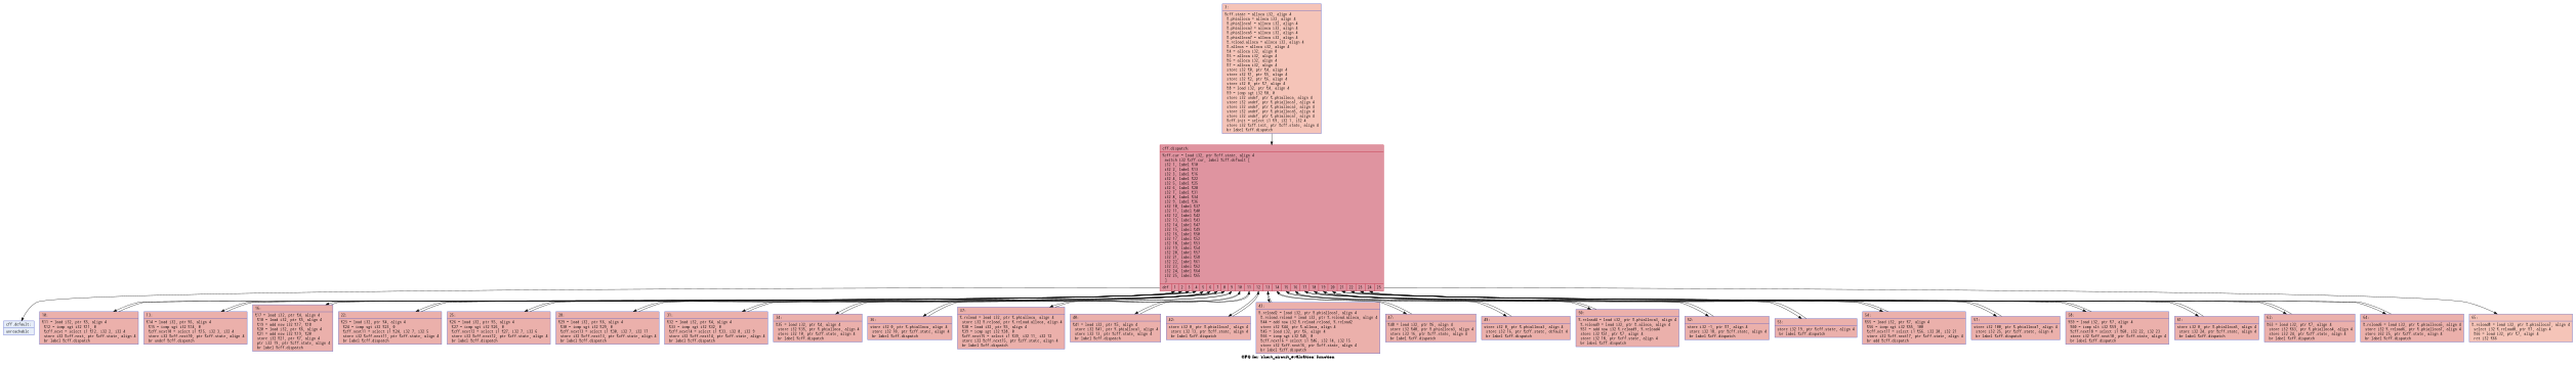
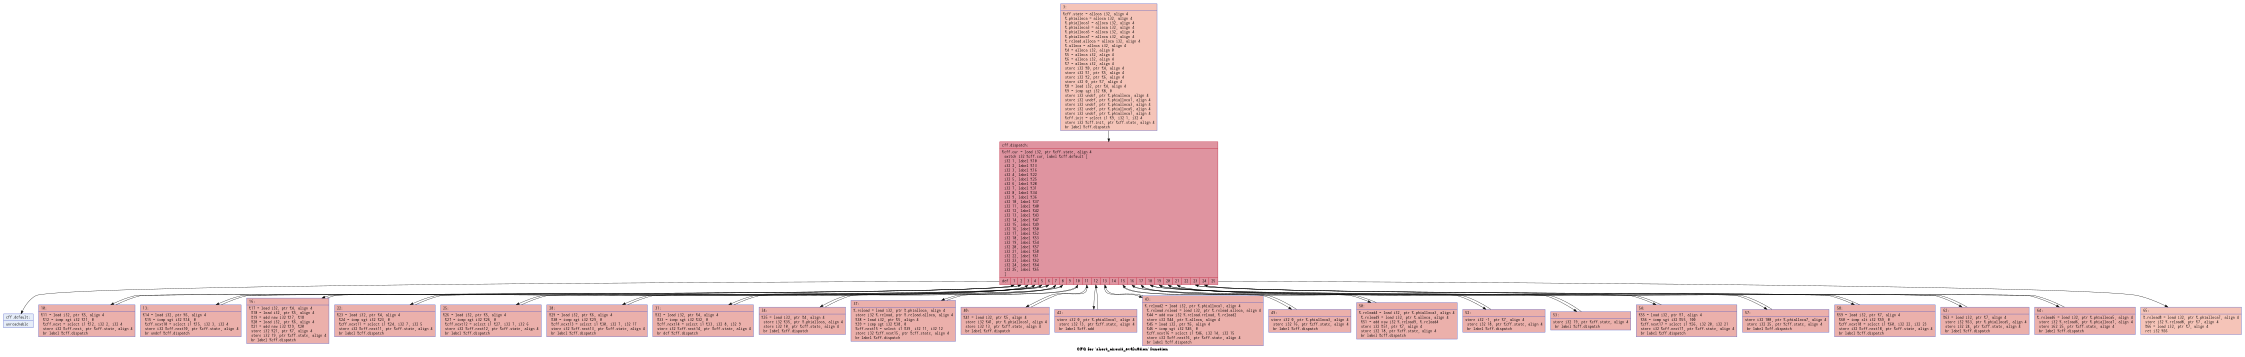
  digraph {
    label="CFG for 'short_circuit_evaluation' function"
    node [color="#3d50c3ff" fillcolor="#d24b4070" fontname=Courier shape=record style=filled]
    n1 [fillcolor="#e97a5f70" label="{3:\l|  %cff.state = alloca i32, align 4\l  %.phialloca = alloca i32, align 4\l  %.phialloca1 = alloca i32, align 4\l  %.phialloca3 = alloca i32, align 4\l  %.phialloca5 = alloca i32, align 4\l  %.phialloca7 = alloca i32, align 4\l  %.reload.alloca = alloca i32, align 4\l  %.alloca = alloca i32, align 4\l  %4 = alloca i32, align 0\l  %5 = alloca i32, align 4\l  %6 = alloca i32, align 4\l  %7 = alloca i32, align 4\l  store i32 %0, ptr %4, align 4\l  store i32 %1, ptr %5, align 4\l  store i32 %2, ptr %6, align 4\l  store i32 0, ptr %7, align 4\l  %8 = load i32, ptr %4, align 4\l  %9 = icmp sgt i32 %8, 0\l  store i32 undef, ptr %.phialloca, align 4\l  store i32 undef, ptr %.phialloca1, align 4\l  store i32 undef, ptr %.phialloca3, align 4\l  store i32 undef, ptr %.phialloca5, align 4\l  store i32 undef, ptr %.phialloca7, align 4\l  %cff.init = select i1 %9, i32 1, i32 4\l  store i32 %cff.init, ptr %cff.state, align 4\l  br label %cff.dispatch\l}"]
    n2 [color="#b70d28ff" fillcolor="#b70d2870" label="{cff.dispatch:\l|  %cff.cur = load i32, ptr %cff.state, align 4\l  switch i32 %cff.cur, label %cff.default [\l    i32 1, label %10\l    i32 2, label %13\l    i32 3, label %16\l    i32 4, label %22\l    i32 5, label %25\l    i32 6, label %28\l    i32 7, label %31\l    i32 8, label %34\l    i32 9, label %36\l    i32 10, label %37\l    i32 11, label %40\l    i32 12, label %42\l    i32 13, label %43\l    i32 14, label %47\l    i32 15, label %49\l    i32 16, label %50\l    i32 17, label %52\l    i32 18, label %53\l    i32 19, label %54\l    i32 20, label %57\l    i32 21, label %58\l    i32 22, label %61\l    i32 23, label %62\l    i32 24, label %64\l    i32 25, label %65\l  ]\l|{<s0>def|<s1>1|<s2>2|<s3>3|<s4>4|<s5>5|<s6>6|<s7>7|<s8>8|<s9>9|<s10>10|<s11>11|<s12>12|<s13>13|<s14>14|<s15>15|<s16>16|<s17>17|<s18>18|<s19>19|<s20>20|<s21>21|<s22>22|<s23>23|<s24>24|<s25>25}}"]
    n3 [label="{10:\l|  %11 = load i32, ptr %5, align 4\l  %12 = icmp sgt i32 %11, 0\l  %cff.next = select i1 %12, i32 2, i32 4\l  store i32 %cff.next, ptr %cff.state, align 4\l  br label %cff.dispatch\l}"]
    n4 [label="{13:\l|  %14 = load i32, ptr %6, align 4\l  %15 = icmp sgt i32 %14, 0\l  %cff.next10 = select i1 %15, i32 3, i32 4\l  store i32 %cff.next10, ptr %cff.state, align 4\l  br undef %cff.dispatch\l}"]
-   n5 [label="{16:\l|  %17 = load i32, ptr %4, align 4\l  %18 = load i32, ptr %5, align 4\l  %19 = add nsw i32 %17, %18\l  %20 = load i32, ptr %6, align 4\l  %21 = add nsw i32 %19, %20\l  store i32 %21, ptr %7, align 4\l  ptr i32 19, ptr %cff.state, align 4\l  br label %cff.dispatch\l}"]
+   n5 [label="{16:\l|  %17 = load i32, ptr %4, align 4\l  %18 = load i32, ptr %5, align 4\l  %19 = add nsw i32 %17, %18\l  %20 = load i32, ptr %6, align 4\l  %21 = add nsw i32 %19, %20\l  store i32 %21, ptr %7, align 4\l  store i32 19, ptr %cff.state, align 4\l  br label %cff.dispatch\l}"]
    n6 [label="{22:\l|  %23 = load i32, ptr %4, align 4\l  %24 = icmp sgt i32 %23, 0\l  %cff.next11 = select i1 %24, i32 7, i32 5\l  store i32 %cff.next11, ptr %cff.state, align 4\l  br label %cff.dispatch\l}"]
    n7 [label="{25:\l|  %26 = load i32, ptr %5, align 4\l  %27 = icmp sgt i32 %26, 0\l  %cff.next12 = select i1 %27, i32 7, i32 6\l  store i32 %cff.next12, ptr %cff.state, align 4\l  br label %cff.dispatch\l}"]
    n8 [label="{28:\l|  %29 = load i32, ptr %6, align 4\l  %30 = icmp sgt i32 %29, 0\l  %cff.next13 = select i1 %30, i32 7, i32 17\l  store i32 %cff.next13, ptr %cff.state, align 4\l  br label %cff.dispatch\l}"]
-   n9 [label="{31:\l|  %32 = load i32, ptr %4, align 4\l  %33 = icmp sgt i32 %32, 0\l  %cff.next14 = select i1 %33, i32 8, i32 9\l  store i32 %cff.next14, ptr %cff.state, align 4\l  br label %cff.dispatch\l}"]
+   n9 [label="{31:\l|  %32 = load i32, ptr %4, align 4\l  %33 = icmp sgt i32 %32, 0\l  %cff.next14 = select i1 %33, i32 8, i32 9\l  store i32 %cff.next14, ptr %cff.state, align 4\l  br def %cff.dispatch\l}"]
    n10 [label="{34:\l|  %35 = load i32, ptr %4, align 4\l  store i32 %35, ptr %.phialloca, align 4\l  store i32 10, ptr %cff.state, align 4\l  br label %cff.dispatch\l}"]
-   n11 [label="{36:\l|  store i32 0, ptr %.phialloca, align 4\l  store i32 10, ptr %cff.state, align 4\l  br label %cff.dispatch\l}"]
    n12 [label="{37:\l|  %.reload = load i32, ptr %.phialloca, align 4\l  store i32 %.reload, ptr %.reload.alloca, align 4\l  %38 = load i32, ptr %5, align 4\l  %39 = icmp sgt i32 %38, 0\l  %cff.next15 = select i1 %39, i32 11, i32 12\l  store i32 %cff.next15, ptr %cff.state, align 4\l  br label %cff.dispatch\l}"]
    n13 [label="{40:\l|  %41 = load i32, ptr %5, align 4\l  store i32 %41, ptr %.phialloca1, align 4\l  store i32 13, ptr %cff.state, align 4\l  br label %cff.dispatch\l}"]
-   n14 [label="{42:\l|  store i32 0, ptr %.phialloca1, align 4\l  store i32 13, ptr %cff.state, align 4\l  br label %cff.dispatch\l}"]
-   n15 [label="{43:\l|  %.reload2 = load i32, ptr %.phialloca1, align 4\l  %.reload.reload = load i32, ptr %.reload.alloca, align 4\l  %44 = add nsw i32 %.reload.reload, %.reload2\l  store i32 %44, ptr %.alloca, align 4\l  %45 = load i32, ptr %6, align 4\l  %66 = icmp sgt i32 %45, 0\l  %cff.next16 = select i1 %46, i32 14, i32 15\l  store i32 %cff.next16, ptr %cff.state, align 4\l  br label %cff.dispatch\l}"]
-   n16 [label="{47:\l|  %48 = load i32, ptr %6, align 4\l  store i32 %48, ptr %.phialloca3, align 4\l  store i32 16, ptr %cff.state, align 4\l  br label %cff.dispatch\l}"]
-   n17 [label="{49:\l|  store i32 0, ptr %.phialloca3, align 4\l  store i32 16, ptr %cff.state, default 4\l  br label %cff.dispatch\l}"]
+   n14 [label="{42:\l|  store i32 0, ptr %.phialloca1, align 4\l  store i32 13, ptr %cff.state, align 4\l  br label %cff.add\l}"]
+   n15 [label="{43:\l|  %.reload2 = load i32, ptr %.phialloca1, align 4\l  %.reload.reload = load i32, ptr %.reload.alloca, align 4\l  %44 = add nsw i32 %.reload.reload, %.reload2\l  store i32 %44, ptr %.alloca, align 4\l  %45 = load i32, ptr %6, align 4\l  %46 = icmp sgt i32 %45, 0\l  %cff.next16 = select i1 %46, i32 14, i32 15\l  store i32 %cff.next16, ptr %cff.state, align 4\l  br label %cff.dispatch\l}"]
+   n17 [label="{49:\l|  store i32 0, ptr %.phialloca3, align 4\l  store i32 16, ptr %cff.state, align 4\l  br label %cff.dispatch\l}"]
    n18 [label="{50:\l|  %.reload4 = load i32, ptr %.phialloca3, align 4\l  %.reload9 = load i32, ptr %.alloca, align 4\l  %51 = add nsw i32 %.reload9, %.reload4\l  store i32 %51, ptr %7, align 4\l  store i32 18, ptr %cff.state, align 4\l  br label %cff.dispatch\l}"]
    n19 [label="{52:\l|  store i32 -1, ptr %7, align 4\l  store i32 18, ptr %cff.state, align 4\l  br label %cff.dispatch\l}"]
    n20 [label="{53:\l|  store i32 19, ptr %cff.state, align 4\l  br label %cff.dispatch\l}"]
-   n21 [label="{54:\l|  %55 = load i32, ptr %7, align 4\l  %56 = icmp sgt i32 %55, 100\l  %cff.next17 = select i1 %56, i32 20, i32 21\l  store i32 %cff.next17, ptr %cff.state, align 4\l  br add %cff.dispatch\l}"]
+   n21 [label="{54:\l|  %55 = load i32, ptr %7, align 4\l  %56 = icmp sgt i32 %55, 100\l  %cff.next17 = select i1 %56, i32 20, i32 21\l  store i32 %cff.next17, ptr %cff.state, align 4\l  br label %cff.dispatch\l}"]
    n22 [label="{57:\l|  store i32 100, ptr %.phialloca7, align 4\l  store i32 25, ptr %cff.state, align 4\l  br label %cff.dispatch\l}"]
    n23 [label="{58:\l|  %59 = load i32, ptr %7, align 4\l  %60 = icmp slt i32 %59, 0\l  %cff.next18 = select i1 %60, i32 22, i32 23\l  store i32 %cff.next18, ptr %cff.state, align 4\l  br label %cff.dispatch\l}"]
-   n24 [label="{61:\l|  store i32 0, ptr %.phialloca5, align 4\l  store i32 24, ptr %cff.state, align 4\l  br label %cff.dispatch\l}"]
-   n25 [label="{62:\l|  %63 = load i32, ptr %7, align 4\l  store i32 %63, ptr %.phialloca4, align 4\l  store i32 24, ptr %cff.state, align 4\l  br label %cff.dispatch\l}"]
+   n25 [label="{62:\l|  %63 = load i32, ptr %7, align 4\l  store i32 %63, ptr %.phialloca5, align 4\l  store i32 24, ptr %cff.state, align 4\l  br label %cff.dispatch\l}"]
    n26 [label="{64:\l|  %.reload6 = load i32, ptr %.phialloca5, align 4\l  store i32 %.reload6, ptr %.phialloca7, align 4\l  store i62 25, ptr %cff.state, align 4\l  br label %cff.dispatch\l}"]
-   n27 [fillcolor="#e97a5f70" label="{65:\l|  %.reload8 = load i32, ptr %.phialloca7, align 4\l  select i32 %.reload8, ptr %7, align 4\l  %66 = load i32, ptr %7, align 4\l  ret i32 %66\l}"]
+   n27 [fillcolor="#e97a5f70" label="{65:\l|  %.reload8 = load i32, ptr %.phialloca7, align 4\l  store i32 %.reload8, ptr %7, align 4\l  %66 = load i32, ptr %7, align 4\l  ret i32 %66\l}"]
    n28 [fillcolor="#c7d7f070" label="{cff.default:\l|  unreachable\l}"]
    n1 -> n2
    n2 -> n3 [tailport=s1]
    n2 -> n4 [tailport=s2]
    n2 -> n5 [tailport=s3]
    n2 -> n6 [tailport=s4]
    n2 -> n7 [tailport=s5]
    n2 -> n8 [tailport=s6]
    n2 -> n9 [tailport=s7]
    n2 -> n10 [tailport=s8]
-   n2 -> n11 [tailport=s9]
    n2 -> n12 [tailport=s10]
    n2 -> n13 [tailport=s11]
    n2 -> n14 [tailport=s12]
    n2 -> n15 [tailport=s13]
-   n2 -> n16 [tailport=s14]
    n2 -> n17 [tailport=s15]
    n2 -> n18 [tailport=s16]
    n2 -> n19 [tailport=s17]
    n2 -> n20 [tailport=s18]
    n2 -> n21 [tailport=s19]
    n2 -> n22 [tailport=s20]
    n2 -> n23 [tailport=s21]
-   n2 -> n24 [tailport=s22]
    n2 -> n25 [tailport=s23]
    n2 -> n26 [tailport=s24]
    n2 -> n27 [tailport=s25]
    n2 -> n28 [tailport=s0]
    n3 -> n2
    n4 -> n2
    n5 -> n2
    n6 -> n2
    n7 -> n2
    n8 -> n2
    n9 -> n2
    n10 -> n2
-   n11 -> n2
    n12 -> n2
    n13 -> n2
    n14 -> n2
    n15 -> n2
-   n16 -> n2
    n17 -> n2
    n18 -> n2
    n19 -> n2
    n20 -> n2
    n21 -> n2
    n22 -> n2
    n23 -> n2
-   n24 -> n2
    n25 -> n2
    n26 -> n2
  }
